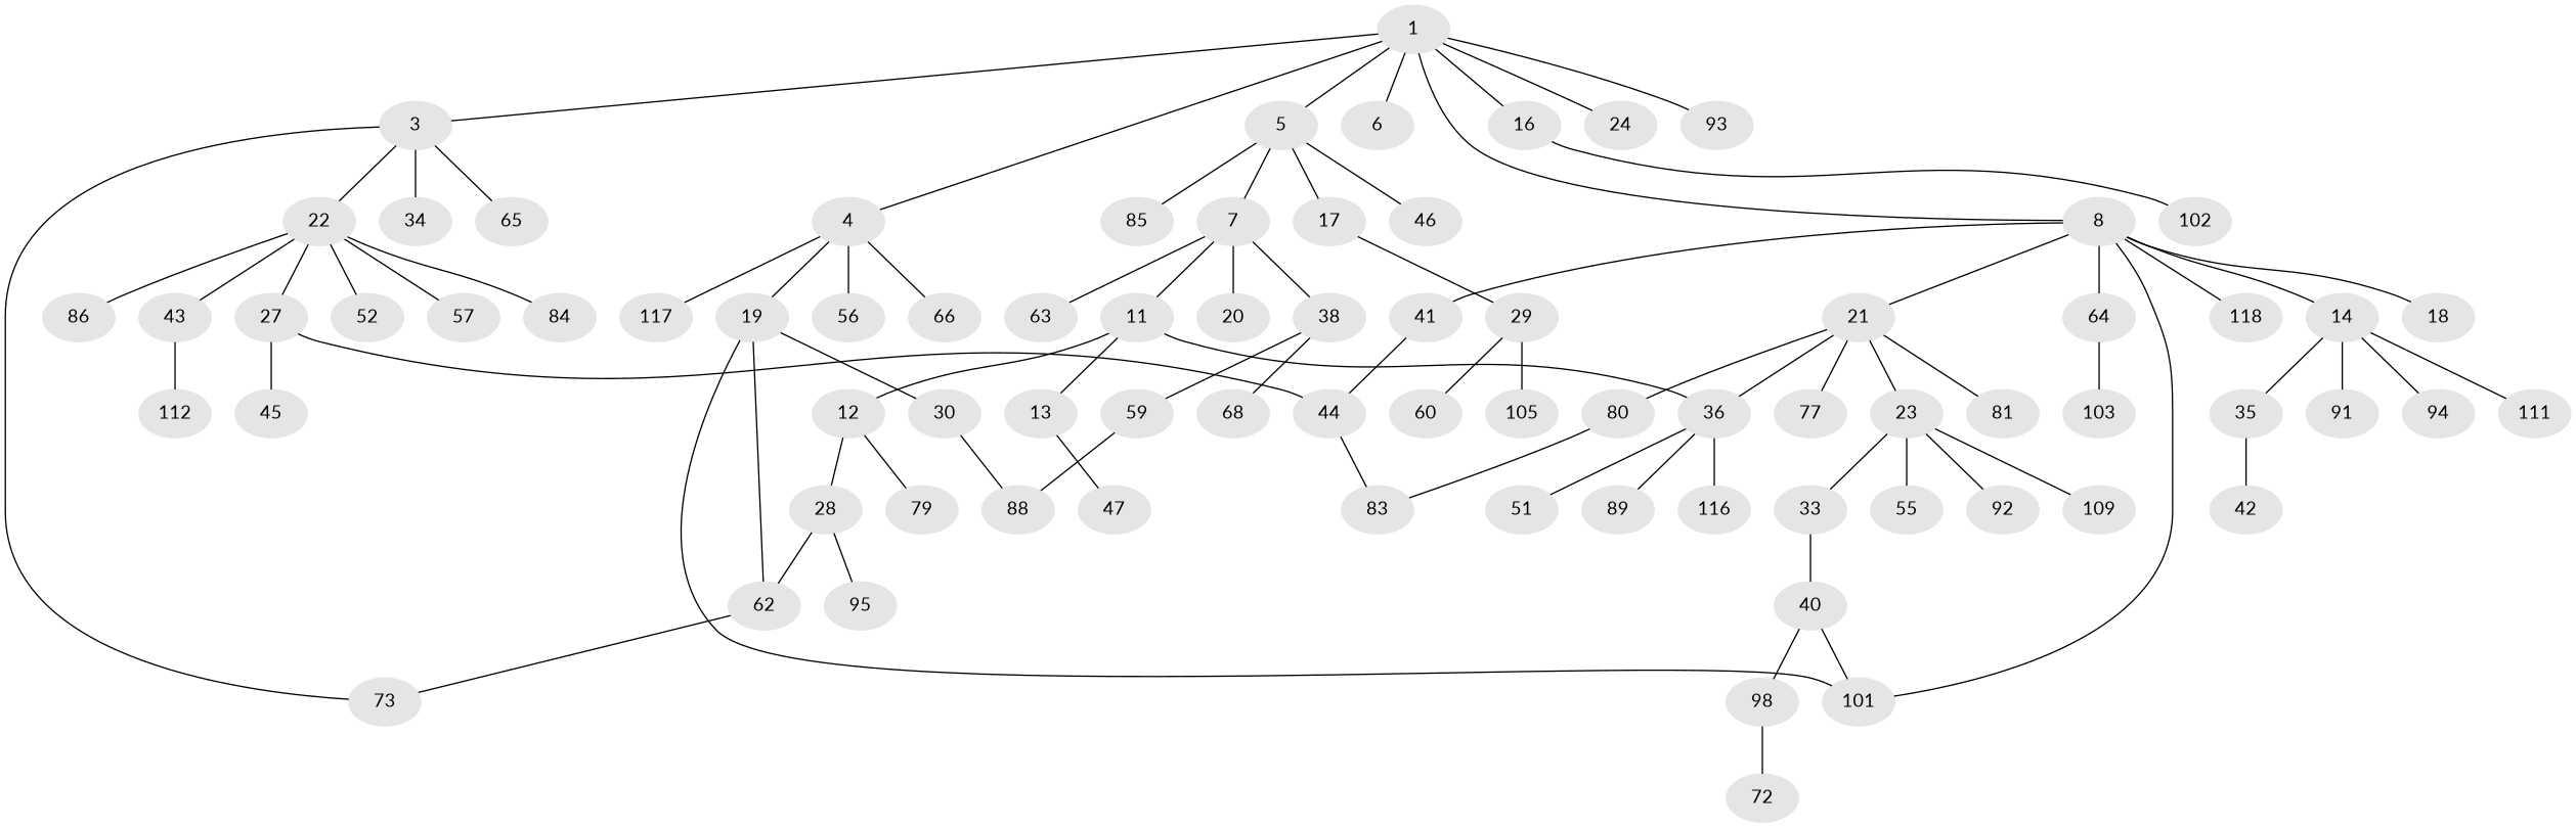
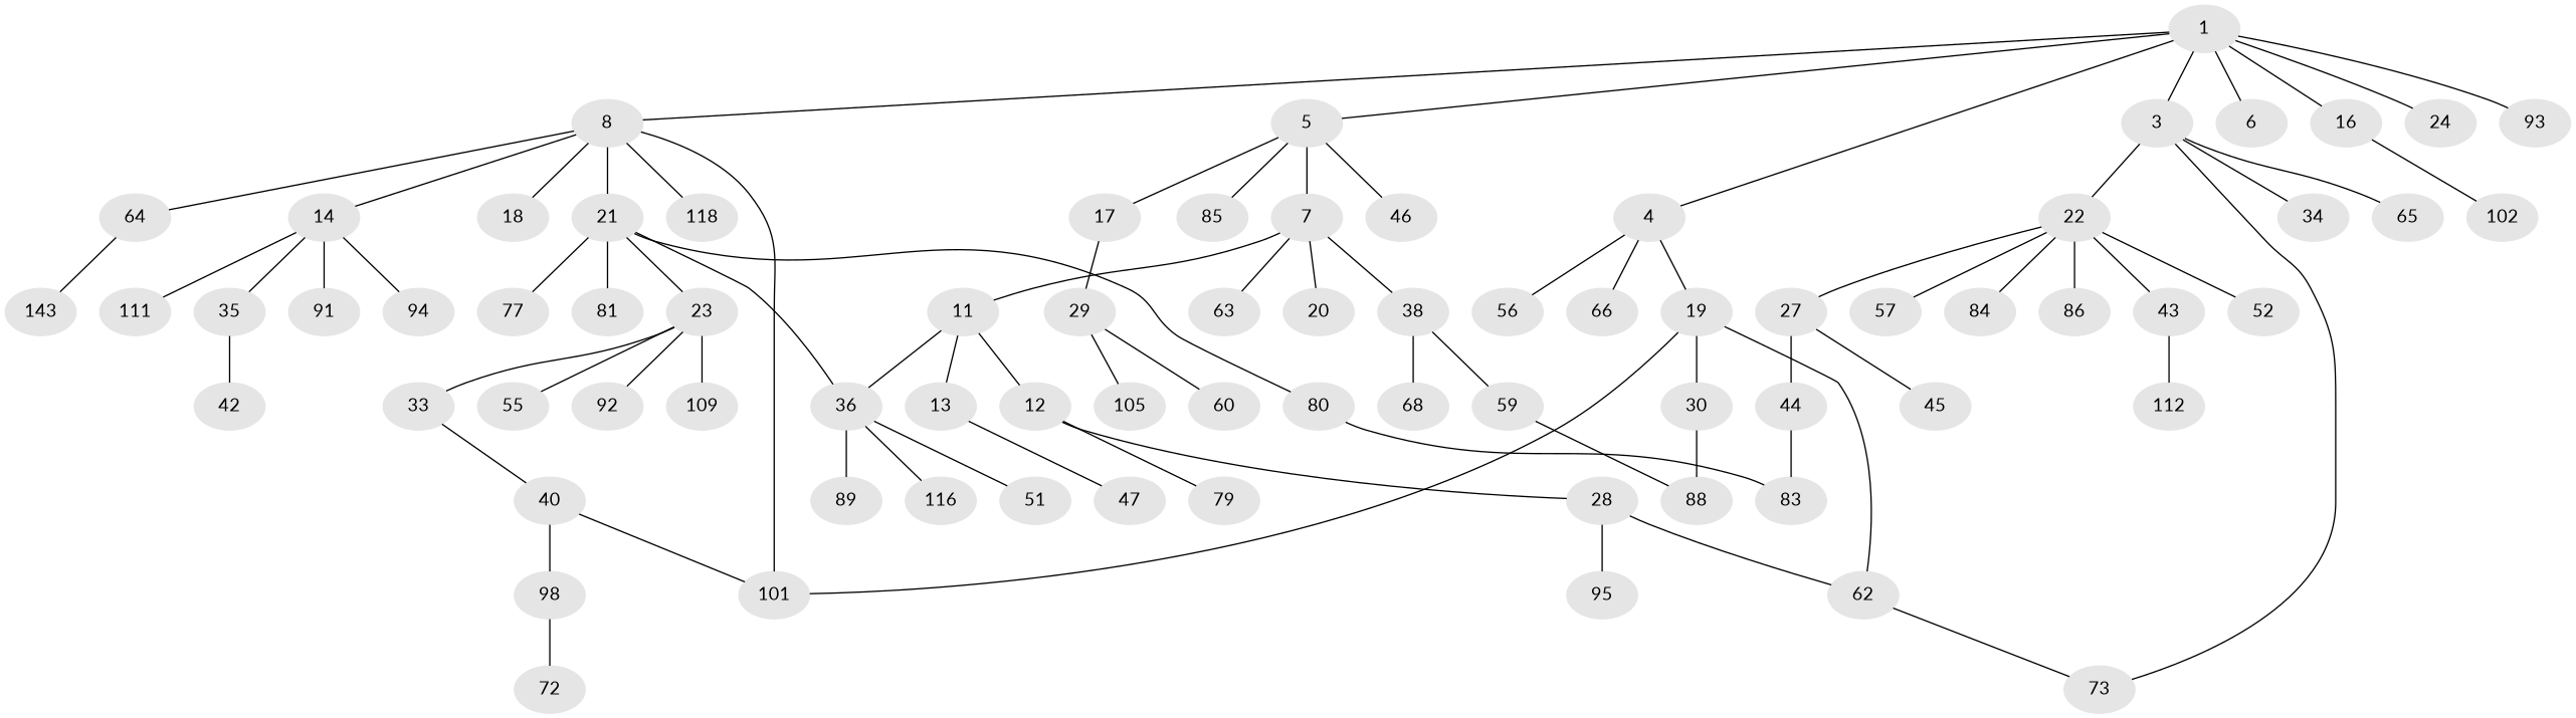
  graph {
    fontname=Lato
    node [color=gray90 fontname=Lato style=filled]
    edge [fontname=Lato]
    1 [super="+2"]
    3 [super="+106"]
    4 [super="+31"]
    5 [super="+10"]
    6 [super="+100"]
    8 [super="+9"]
    16
    24
    93
    22 [super="+32"]
    34 [super="+97"]
    65
    73
    19 [super="+26"]
    56
    66
-   117
    7 [super="+25"]
    17 [super="+74"]
    46 [super="+58"]
    85
    14 [super="+15"]
    18
    21 [super="+76"]
-   41 [super="+50"]
    64 [super="+82"]
    101
    118
    102
    27 [super="+39"]
    43
    52
    57
    84
    86 [super="+104"]
    30 [super="+48"]
    62 [super="+67"]
    11 [super="+120"]
    20 [super="+70"]
    38 [super="+119"]
    63 [super="+90"]
    29 [super="+54"]
    12 [super="+75"]
    13 [super="+69"]
    36 [super="+49"]
    59 [super="+110"]
    68
    35 [super="+37"]
    91
    94 [super="+108"]
    111
    23 [super="+78"]
    n53 [label=77]
    80
    81 [super="+114"]
    44 [super="+87"]
-   103
+   103 [label=143]
    28 [super="+53"]
    79
    47 [super="+77"]
    51 [super="+61"]
    89
    116
    95
    42
    60
    105
    88
    33
    55
    92 [super="+113"]
    109
    83 [super="+115"]
    45 [super="+99"]
    112
    40 [super="+96"]
    98
    72 [super="+107"]
    1 -- 3
    1 -- 4
    1 -- 5
    1 -- 6
    1 -- 8
    1 -- 16
    1 -- 24
    1 -- 93
    3 -- 22
    3 -- 34
    3 -- 65
    3 -- 73
    4 -- 19
    4 -- 56
    4 -- 66
-   4 -- 117
    5 -- 7
    5 -- 17
    5 -- 46
    5 -- 85
    8 -- 14
    8 -- 18
    8 -- 21
-   8 -- 41
    8 -- 64
    8 -- 101
    8 -- 118
    16 -- 102
    22 -- 27
    22 -- 43
    22 -- 52
    22 -- 57
    22 -- 84
    22 -- 86
    19 -- 101
    19 -- 30
    19 -- 62
    7 -- 11
    7 -- 20
    7 -- 38
    7 -- 63
    17 -- 29
    14 -- 35
    14 -- 91
    14 -- 94
    14 -- 111
    21 -- 36
    21 -- 23
    21 -- n53
    21 -- 80
    21 -- 81
-   41 -- 44
    64 -- 103
    27 -- 44
    27 -- 45
    43 -- 112
    30 -- 88
    62 -- 73
    11 -- 12
    11 -- 13
    11 -- 36
    38 -- 59
    38 -- 68
    29 -- 60
    29 -- 105
    12 -- 28
    12 -- 79
    13 -- 47
    36 -- 51
    36 -- 89
    36 -- 116
    59 -- 88
    35 -- 42
    23 -- 33
    23 -- 55
    23 -- 92
    23 -- 109
    80 -- 83
    44 -- 83
    28 -- 62
    28 -- 95
    33 -- 40
    40 -- 101
    40 -- 98
    98 -- 72
  }
